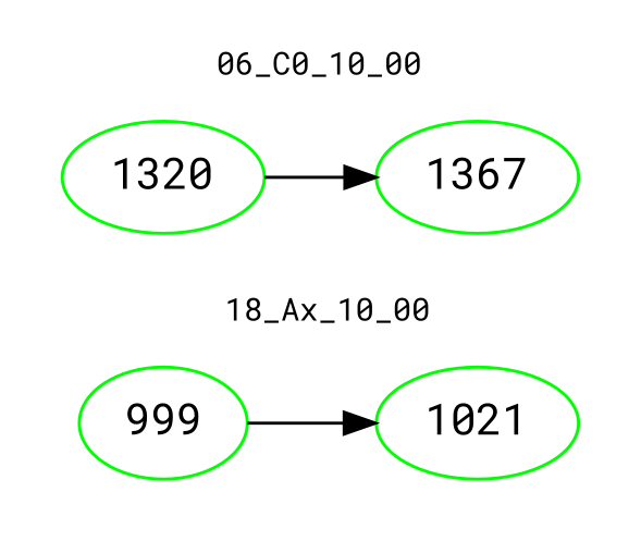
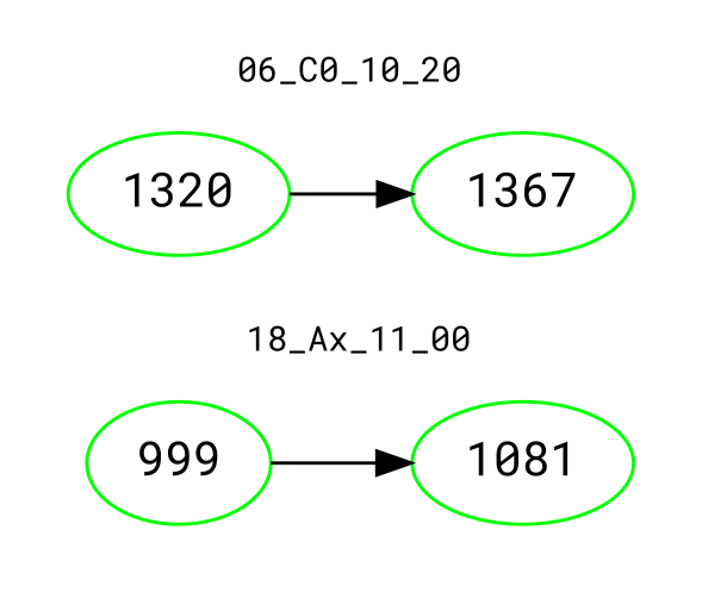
  digraph {
    fontname="Roboto Mono"
    rankdir=LR
    node [color=green fontname="Roboto Mono"]
    edge [color=black fontname="Roboto Mono"]
    n1 [label=999]
-   n2 [label=1021]
+   n2 [label=1081]
    n3 [label=1320]
    n4 [label=1367]
    subgraph cluster_1 {
      color=white
      fontsize=10
-     label="18_Ax_10_00"
+     label="18_Ax_11_00"
      n1
      n2
    }
    subgraph cluster_2 {
      color=white
      fontsize=10
-     label="06_C0_10_00"
+     label="06_C0_10_20"
      n3
      n4
    }
    n1 -> n2
    n3 -> n4
  }
